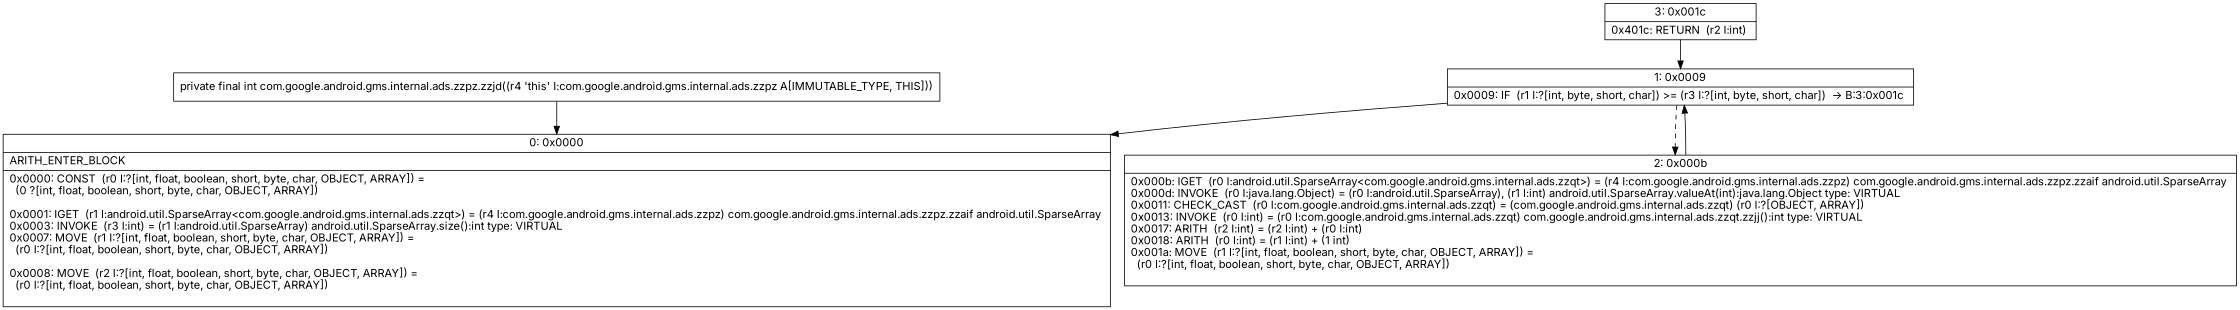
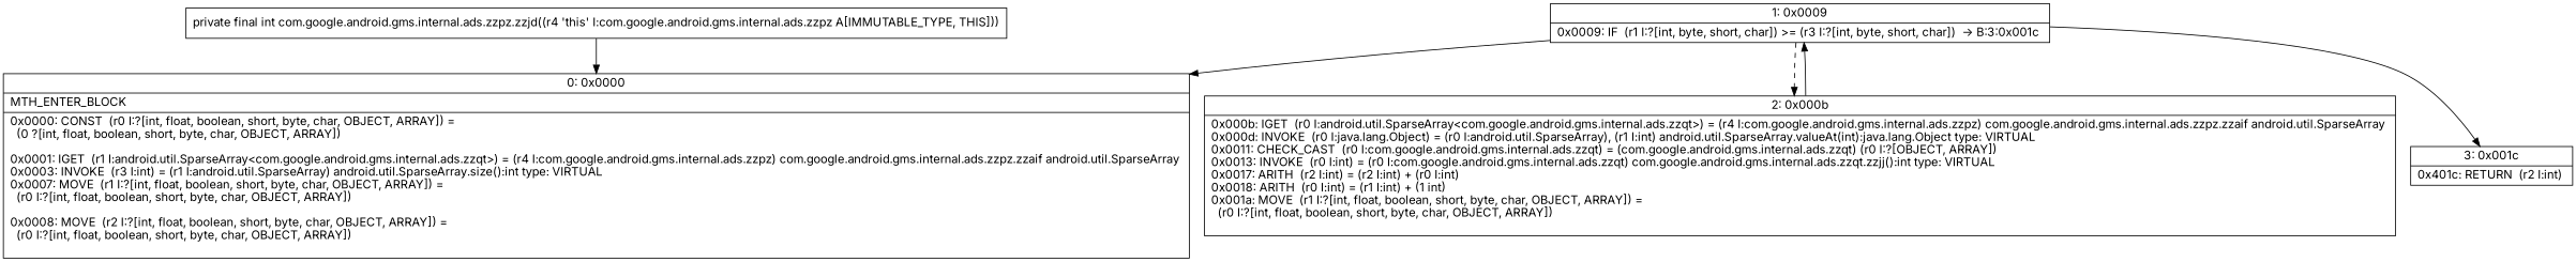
  digraph {
    fontname=Inter
    node [fontname=Inter shape=record]
    edge [fontname=Inter]
-   n1 [label="{0\:\ 0x0000|ARITH_ENTER_BLOCK\l|0x0000: CONST  (r0 I:?[int, float, boolean, short, byte, char, OBJECT, ARRAY]) = \l  (0 ?[int, float, boolean, short, byte, char, OBJECT, ARRAY])\l \l0x0001: IGET  (r1 I:android.util.SparseArray\<com.google.android.gms.internal.ads.zzqt\>) = (r4 I:com.google.android.gms.internal.ads.zzpz) com.google.android.gms.internal.ads.zzpz.zzaif android.util.SparseArray \l0x0003: INVOKE  (r3 I:int) = (r1 I:android.util.SparseArray) android.util.SparseArray.size():int type: VIRTUAL \l0x0007: MOVE  (r1 I:?[int, float, boolean, short, byte, char, OBJECT, ARRAY]) = \l  (r0 I:?[int, float, boolean, short, byte, char, OBJECT, ARRAY])\l \l0x0008: MOVE  (r2 I:?[int, float, boolean, short, byte, char, OBJECT, ARRAY]) = \l  (r0 I:?[int, float, boolean, short, byte, char, OBJECT, ARRAY])\l \l}"]
+   n1 [label="{0\:\ 0x0000|MTH_ENTER_BLOCK\l|0x0000: CONST  (r0 I:?[int, float, boolean, short, byte, char, OBJECT, ARRAY]) = \l  (0 ?[int, float, boolean, short, byte, char, OBJECT, ARRAY])\l \l0x0001: IGET  (r1 I:android.util.SparseArray\<com.google.android.gms.internal.ads.zzqt\>) = (r4 I:com.google.android.gms.internal.ads.zzpz) com.google.android.gms.internal.ads.zzpz.zzaif android.util.SparseArray \l0x0003: INVOKE  (r3 I:int) = (r1 I:android.util.SparseArray) android.util.SparseArray.size():int type: VIRTUAL \l0x0007: MOVE  (r1 I:?[int, float, boolean, short, byte, char, OBJECT, ARRAY]) = \l  (r0 I:?[int, float, boolean, short, byte, char, OBJECT, ARRAY])\l \l0x0008: MOVE  (r2 I:?[int, float, boolean, short, byte, char, OBJECT, ARRAY]) = \l  (r0 I:?[int, float, boolean, short, byte, char, OBJECT, ARRAY])\l \l}"]
    n2 [label="{1\:\ 0x0009|0x0009: IF  (r1 I:?[int, byte, short, char]) \>= (r3 I:?[int, byte, short, char])  \-\> B:3:0x001c \l}"]
    n3 [label="{2\:\ 0x000b|0x000b: IGET  (r0 I:android.util.SparseArray\<com.google.android.gms.internal.ads.zzqt\>) = (r4 I:com.google.android.gms.internal.ads.zzpz) com.google.android.gms.internal.ads.zzpz.zzaif android.util.SparseArray \l0x000d: INVOKE  (r0 I:java.lang.Object) = (r0 I:android.util.SparseArray), (r1 I:int) android.util.SparseArray.valueAt(int):java.lang.Object type: VIRTUAL \l0x0011: CHECK_CAST  (r0 I:com.google.android.gms.internal.ads.zzqt) = (com.google.android.gms.internal.ads.zzqt) (r0 I:?[OBJECT, ARRAY]) \l0x0013: INVOKE  (r0 I:int) = (r0 I:com.google.android.gms.internal.ads.zzqt) com.google.android.gms.internal.ads.zzqt.zzjj():int type: VIRTUAL \l0x0017: ARITH  (r2 I:int) = (r2 I:int) + (r0 I:int) \l0x0018: ARITH  (r0 I:int) = (r1 I:int) + (1 int) \l0x001a: MOVE  (r1 I:?[int, float, boolean, short, byte, char, OBJECT, ARRAY]) = \l  (r0 I:?[int, float, boolean, short, byte, char, OBJECT, ARRAY])\l \l}"]
    n4 [label="{3\:\ 0x001c|0x401c: RETURN  (r2 I:int) \l}"]
    n5 [label="{private final int com.google.android.gms.internal.ads.zzpz.zzjd((r4 'this' I:com.google.android.gms.internal.ads.zzpz A[IMMUTABLE_TYPE, THIS])) }"]
    n2 -> n1
    n2 -> n3 [style=dashed]
-   n4 -> n2
+   n2 -> n4
    n3 -> n2
    n5 -> n1
  }
